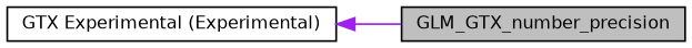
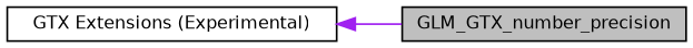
  digraph {
    rankdir=LR
    node [color=black fontname=Helvetica fontsize=10 shape=box style=filled]
-   n1 [fillcolor=white height=0.2 label="GTX Experimental (Experimental)" width=0.4]
+   n1 [fillcolor=white height=0.2 label="GTX Extensions (Experimental)" width=0.4]
    n2 [fillcolor=grey75 fontcolor=black height=0.2 label=GLM_GTX_number_precision width=0.4]
    n1 -> n2 [dir=back fontname=Helvetica fontsize=10 labelfontname=Helvetica labelfontsize=10 shape=plaintext style=solid color=purple]
  }
